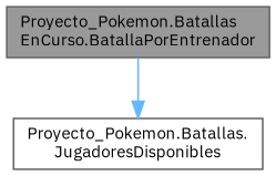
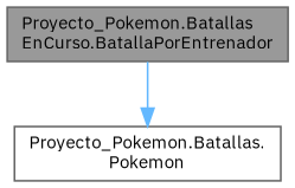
  digraph {
    rankdir=TB
    fontname="IBM Plex Sans"
    node [fontname="IBM Plex Sans" fontsize=10 shape=box style=filled]
    n1 [color=gray40 fillcolor=grey60 fontcolor=black height=0.2 label="Proyecto_Pokemon.Batallas\lEnCurso.BatallaPorEntrenador" width=0.4]
-   n2 [color=grey40 fillcolor=white height=0.2 label="Proyecto_Pokemon.Batallas.\lJugadoresDisponibles" width=0.4]
+   n2 [color=grey40 fillcolor=white height=0.2 label="Proyecto_Pokemon.Batallas.\lPokemon" width=0.4]
    n1 -> n2 [color=steelblue1 fontname="IBM Plex Sans" fontsize=10 labelfontname=Helvetica labelfontsize=10 style=solid]
  }
